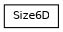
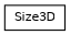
  digraph {
    rankdir=LR
-   n1 [color=black fillcolor=white fontname=Helvetica fontsize=10 height=0.2 label=Size6D shape=record style=filled width=0.4]
+   n1 [color=black fillcolor=white fontname=Helvetica fontsize=10 height=0.2 label=Size3D shape=record style=filled width=0.4]
  }
